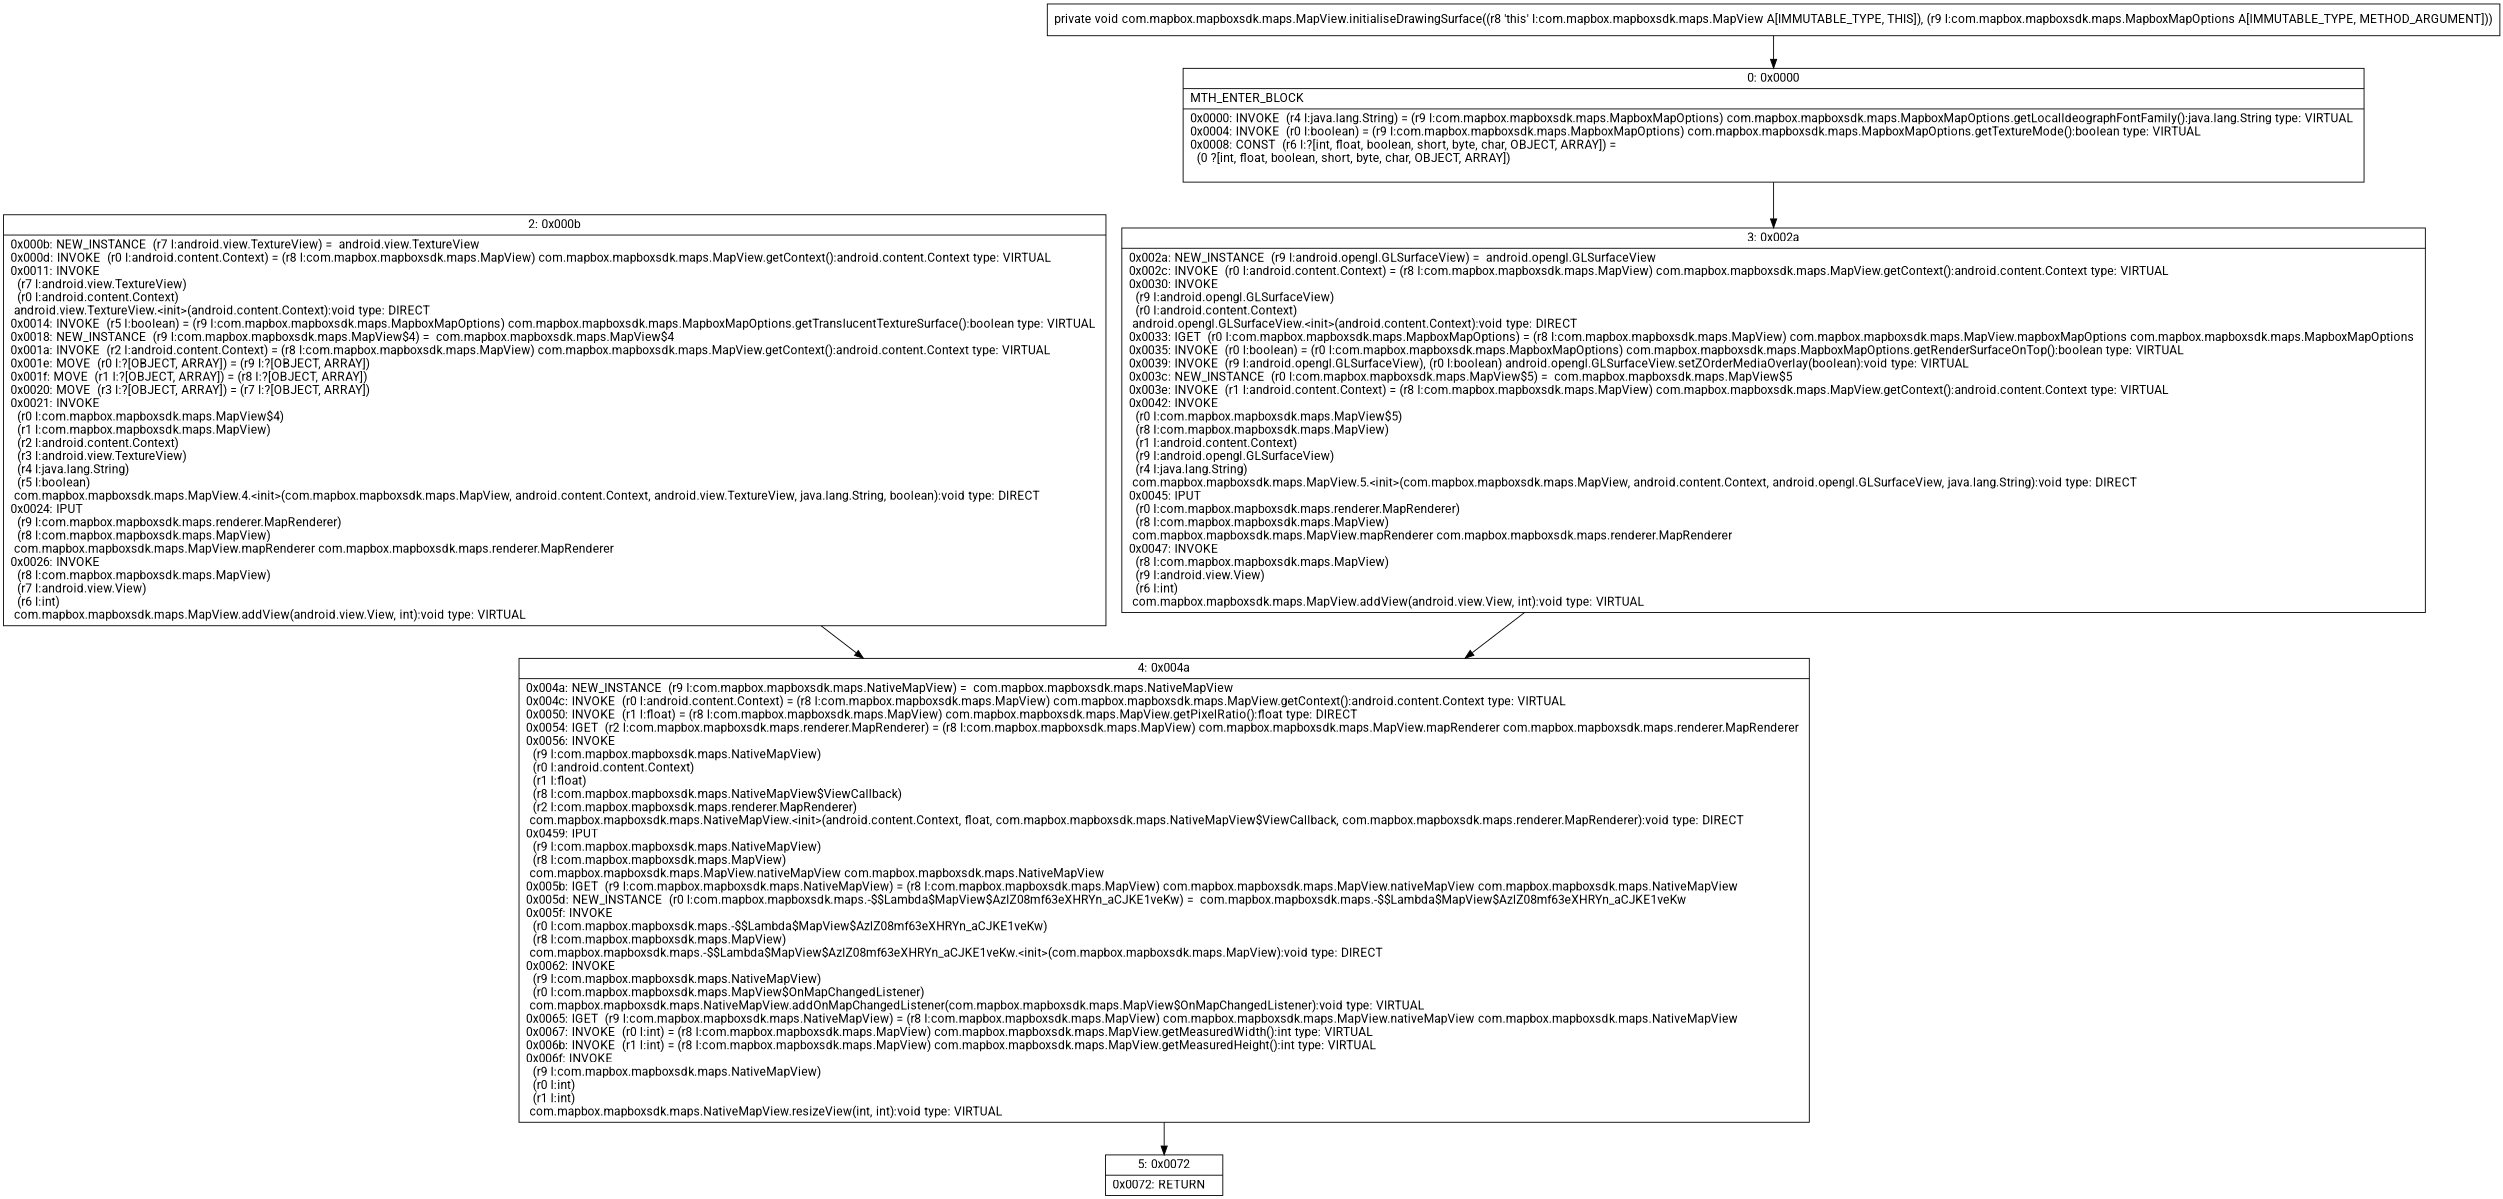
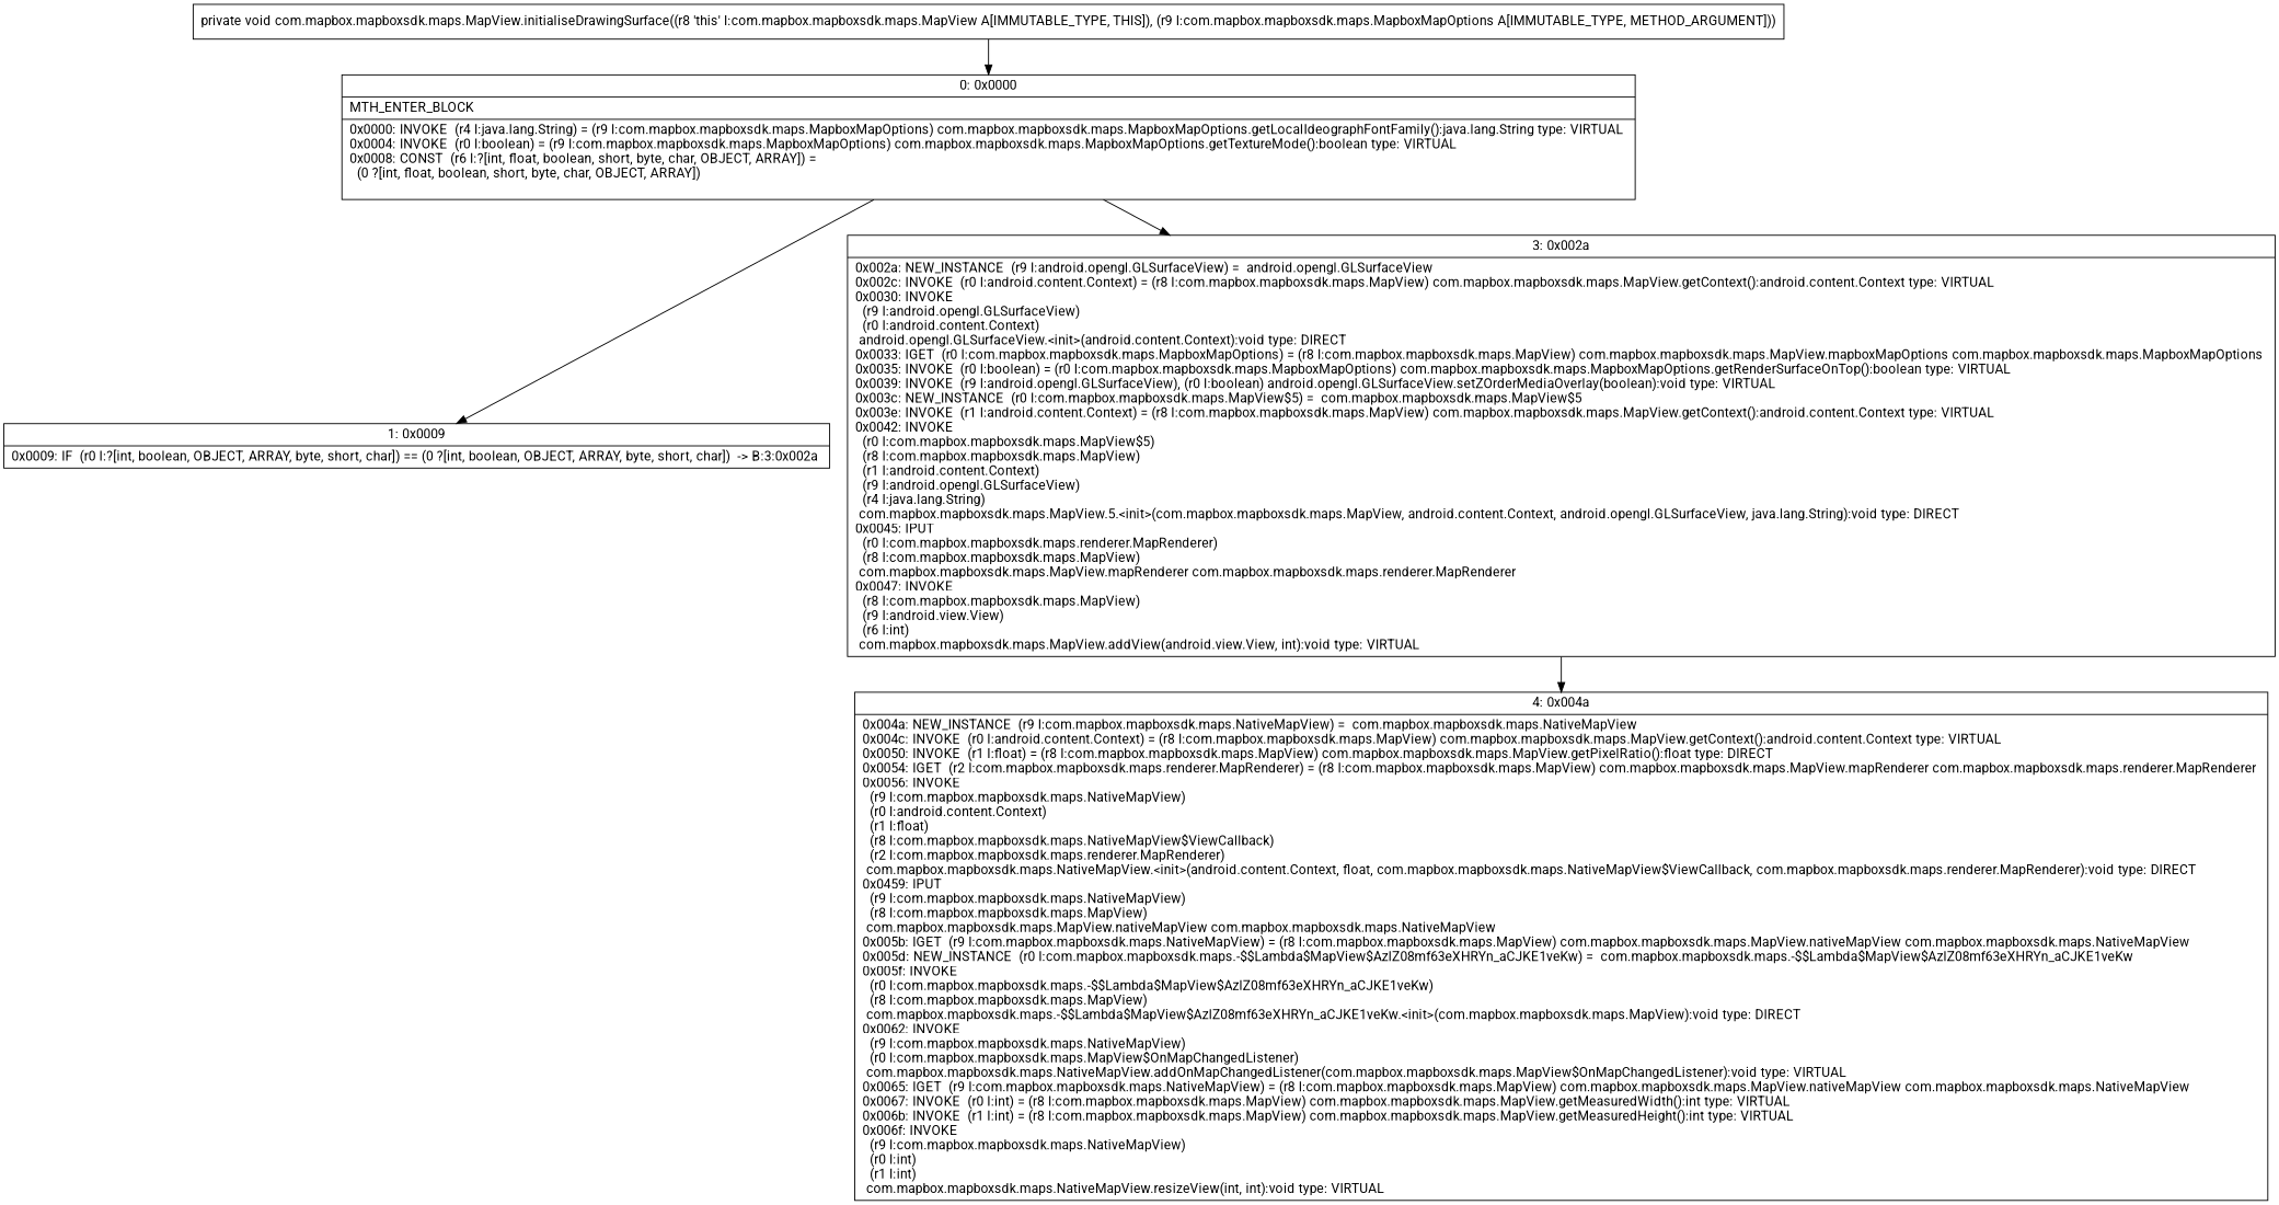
  digraph {
    fontname=Roboto
    node [fontname=Roboto shape=record]
    edge [fontname=Roboto]
    n1 [label="{0\:\ 0x0000|MTH_ENTER_BLOCK\l|0x0000: INVOKE  (r4 I:java.lang.String) = (r9 I:com.mapbox.mapboxsdk.maps.MapboxMapOptions) com.mapbox.mapboxsdk.maps.MapboxMapOptions.getLocalIdeographFontFamily():java.lang.String type: VIRTUAL \l0x0004: INVOKE  (r0 I:boolean) = (r9 I:com.mapbox.mapboxsdk.maps.MapboxMapOptions) com.mapbox.mapboxsdk.maps.MapboxMapOptions.getTextureMode():boolean type: VIRTUAL \l0x0008: CONST  (r6 I:?[int, float, boolean, short, byte, char, OBJECT, ARRAY]) = \l  (0 ?[int, float, boolean, short, byte, char, OBJECT, ARRAY])\l \l}"]
+   n2 [label="{1\:\ 0x0009|0x0009: IF  (r0 I:?[int, boolean, OBJECT, ARRAY, byte, short, char]) == (0 ?[int, boolean, OBJECT, ARRAY, byte, short, char])  \-\> B:3:0x002a \l}"]
    n3 [label="{3\:\ 0x002a|0x002a: NEW_INSTANCE  (r9 I:android.opengl.GLSurfaceView) =  android.opengl.GLSurfaceView \l0x002c: INVOKE  (r0 I:android.content.Context) = (r8 I:com.mapbox.mapboxsdk.maps.MapView) com.mapbox.mapboxsdk.maps.MapView.getContext():android.content.Context type: VIRTUAL \l0x0030: INVOKE  \l  (r9 I:android.opengl.GLSurfaceView)\l  (r0 I:android.content.Context)\l android.opengl.GLSurfaceView.\<init\>(android.content.Context):void type: DIRECT \l0x0033: IGET  (r0 I:com.mapbox.mapboxsdk.maps.MapboxMapOptions) = (r8 I:com.mapbox.mapboxsdk.maps.MapView) com.mapbox.mapboxsdk.maps.MapView.mapboxMapOptions com.mapbox.mapboxsdk.maps.MapboxMapOptions \l0x0035: INVOKE  (r0 I:boolean) = (r0 I:com.mapbox.mapboxsdk.maps.MapboxMapOptions) com.mapbox.mapboxsdk.maps.MapboxMapOptions.getRenderSurfaceOnTop():boolean type: VIRTUAL \l0x0039: INVOKE  (r9 I:android.opengl.GLSurfaceView), (r0 I:boolean) android.opengl.GLSurfaceView.setZOrderMediaOverlay(boolean):void type: VIRTUAL \l0x003c: NEW_INSTANCE  (r0 I:com.mapbox.mapboxsdk.maps.MapView$5) =  com.mapbox.mapboxsdk.maps.MapView$5 \l0x003e: INVOKE  (r1 I:android.content.Context) = (r8 I:com.mapbox.mapboxsdk.maps.MapView) com.mapbox.mapboxsdk.maps.MapView.getContext():android.content.Context type: VIRTUAL \l0x0042: INVOKE  \l  (r0 I:com.mapbox.mapboxsdk.maps.MapView$5)\l  (r8 I:com.mapbox.mapboxsdk.maps.MapView)\l  (r1 I:android.content.Context)\l  (r9 I:android.opengl.GLSurfaceView)\l  (r4 I:java.lang.String)\l com.mapbox.mapboxsdk.maps.MapView.5.\<init\>(com.mapbox.mapboxsdk.maps.MapView, android.content.Context, android.opengl.GLSurfaceView, java.lang.String):void type: DIRECT \l0x0045: IPUT  \l  (r0 I:com.mapbox.mapboxsdk.maps.renderer.MapRenderer)\l  (r8 I:com.mapbox.mapboxsdk.maps.MapView)\l com.mapbox.mapboxsdk.maps.MapView.mapRenderer com.mapbox.mapboxsdk.maps.renderer.MapRenderer \l0x0047: INVOKE  \l  (r8 I:com.mapbox.mapboxsdk.maps.MapView)\l  (r9 I:android.view.View)\l  (r6 I:int)\l com.mapbox.mapboxsdk.maps.MapView.addView(android.view.View, int):void type: VIRTUAL \l}"]
-   n4 [label="{2\:\ 0x000b|0x000b: NEW_INSTANCE  (r7 I:android.view.TextureView) =  android.view.TextureView \l0x000d: INVOKE  (r0 I:android.content.Context) = (r8 I:com.mapbox.mapboxsdk.maps.MapView) com.mapbox.mapboxsdk.maps.MapView.getContext():android.content.Context type: VIRTUAL \l0x0011: INVOKE  \l  (r7 I:android.view.TextureView)\l  (r0 I:android.content.Context)\l android.view.TextureView.\<init\>(android.content.Context):void type: DIRECT \l0x0014: INVOKE  (r5 I:boolean) = (r9 I:com.mapbox.mapboxsdk.maps.MapboxMapOptions) com.mapbox.mapboxsdk.maps.MapboxMapOptions.getTranslucentTextureSurface():boolean type: VIRTUAL \l0x0018: NEW_INSTANCE  (r9 I:com.mapbox.mapboxsdk.maps.MapView$4) =  com.mapbox.mapboxsdk.maps.MapView$4 \l0x001a: INVOKE  (r2 I:android.content.Context) = (r8 I:com.mapbox.mapboxsdk.maps.MapView) com.mapbox.mapboxsdk.maps.MapView.getContext():android.content.Context type: VIRTUAL \l0x001e: MOVE  (r0 I:?[OBJECT, ARRAY]) = (r9 I:?[OBJECT, ARRAY]) \l0x001f: MOVE  (r1 I:?[OBJECT, ARRAY]) = (r8 I:?[OBJECT, ARRAY]) \l0x0020: MOVE  (r3 I:?[OBJECT, ARRAY]) = (r7 I:?[OBJECT, ARRAY]) \l0x0021: INVOKE  \l  (r0 I:com.mapbox.mapboxsdk.maps.MapView$4)\l  (r1 I:com.mapbox.mapboxsdk.maps.MapView)\l  (r2 I:android.content.Context)\l  (r3 I:android.view.TextureView)\l  (r4 I:java.lang.String)\l  (r5 I:boolean)\l com.mapbox.mapboxsdk.maps.MapView.4.\<init\>(com.mapbox.mapboxsdk.maps.MapView, android.content.Context, android.view.TextureView, java.lang.String, boolean):void type: DIRECT \l0x0024: IPUT  \l  (r9 I:com.mapbox.mapboxsdk.maps.renderer.MapRenderer)\l  (r8 I:com.mapbox.mapboxsdk.maps.MapView)\l com.mapbox.mapboxsdk.maps.MapView.mapRenderer com.mapbox.mapboxsdk.maps.renderer.MapRenderer \l0x0026: INVOKE  \l  (r8 I:com.mapbox.mapboxsdk.maps.MapView)\l  (r7 I:android.view.View)\l  (r6 I:int)\l com.mapbox.mapboxsdk.maps.MapView.addView(android.view.View, int):void type: VIRTUAL \l}"]
    n5 [label="{4\:\ 0x004a|0x004a: NEW_INSTANCE  (r9 I:com.mapbox.mapboxsdk.maps.NativeMapView) =  com.mapbox.mapboxsdk.maps.NativeMapView \l0x004c: INVOKE  (r0 I:android.content.Context) = (r8 I:com.mapbox.mapboxsdk.maps.MapView) com.mapbox.mapboxsdk.maps.MapView.getContext():android.content.Context type: VIRTUAL \l0x0050: INVOKE  (r1 I:float) = (r8 I:com.mapbox.mapboxsdk.maps.MapView) com.mapbox.mapboxsdk.maps.MapView.getPixelRatio():float type: DIRECT \l0x0054: IGET  (r2 I:com.mapbox.mapboxsdk.maps.renderer.MapRenderer) = (r8 I:com.mapbox.mapboxsdk.maps.MapView) com.mapbox.mapboxsdk.maps.MapView.mapRenderer com.mapbox.mapboxsdk.maps.renderer.MapRenderer \l0x0056: INVOKE  \l  (r9 I:com.mapbox.mapboxsdk.maps.NativeMapView)\l  (r0 I:android.content.Context)\l  (r1 I:float)\l  (r8 I:com.mapbox.mapboxsdk.maps.NativeMapView$ViewCallback)\l  (r2 I:com.mapbox.mapboxsdk.maps.renderer.MapRenderer)\l com.mapbox.mapboxsdk.maps.NativeMapView.\<init\>(android.content.Context, float, com.mapbox.mapboxsdk.maps.NativeMapView$ViewCallback, com.mapbox.mapboxsdk.maps.renderer.MapRenderer):void type: DIRECT \l0x0459: IPUT  \l  (r9 I:com.mapbox.mapboxsdk.maps.NativeMapView)\l  (r8 I:com.mapbox.mapboxsdk.maps.MapView)\l com.mapbox.mapboxsdk.maps.MapView.nativeMapView com.mapbox.mapboxsdk.maps.NativeMapView \l0x005b: IGET  (r9 I:com.mapbox.mapboxsdk.maps.NativeMapView) = (r8 I:com.mapbox.mapboxsdk.maps.MapView) com.mapbox.mapboxsdk.maps.MapView.nativeMapView com.mapbox.mapboxsdk.maps.NativeMapView \l0x005d: NEW_INSTANCE  (r0 I:com.mapbox.mapboxsdk.maps.\-$$Lambda$MapView$AzlZ08mf63eXHRYn_aCJKE1veKw) =  com.mapbox.mapboxsdk.maps.\-$$Lambda$MapView$AzlZ08mf63eXHRYn_aCJKE1veKw \l0x005f: INVOKE  \l  (r0 I:com.mapbox.mapboxsdk.maps.\-$$Lambda$MapView$AzlZ08mf63eXHRYn_aCJKE1veKw)\l  (r8 I:com.mapbox.mapboxsdk.maps.MapView)\l com.mapbox.mapboxsdk.maps.\-$$Lambda$MapView$AzlZ08mf63eXHRYn_aCJKE1veKw.\<init\>(com.mapbox.mapboxsdk.maps.MapView):void type: DIRECT \l0x0062: INVOKE  \l  (r9 I:com.mapbox.mapboxsdk.maps.NativeMapView)\l  (r0 I:com.mapbox.mapboxsdk.maps.MapView$OnMapChangedListener)\l com.mapbox.mapboxsdk.maps.NativeMapView.addOnMapChangedListener(com.mapbox.mapboxsdk.maps.MapView$OnMapChangedListener):void type: VIRTUAL \l0x0065: IGET  (r9 I:com.mapbox.mapboxsdk.maps.NativeMapView) = (r8 I:com.mapbox.mapboxsdk.maps.MapView) com.mapbox.mapboxsdk.maps.MapView.nativeMapView com.mapbox.mapboxsdk.maps.NativeMapView \l0x0067: INVOKE  (r0 I:int) = (r8 I:com.mapbox.mapboxsdk.maps.MapView) com.mapbox.mapboxsdk.maps.MapView.getMeasuredWidth():int type: VIRTUAL \l0x006b: INVOKE  (r1 I:int) = (r8 I:com.mapbox.mapboxsdk.maps.MapView) com.mapbox.mapboxsdk.maps.MapView.getMeasuredHeight():int type: VIRTUAL \l0x006f: INVOKE  \l  (r9 I:com.mapbox.mapboxsdk.maps.NativeMapView)\l  (r0 I:int)\l  (r1 I:int)\l com.mapbox.mapboxsdk.maps.NativeMapView.resizeView(int, int):void type: VIRTUAL \l}"]
-   n6 [label="{5\:\ 0x0072|0x0072: RETURN   \l}"]
    n7 [label="{private void com.mapbox.mapboxsdk.maps.MapView.initialiseDrawingSurface((r8 'this' I:com.mapbox.mapboxsdk.maps.MapView A[IMMUTABLE_TYPE, THIS]), (r9 I:com.mapbox.mapboxsdk.maps.MapboxMapOptions A[IMMUTABLE_TYPE, METHOD_ARGUMENT])) }"]
+   n1 -> n2
    n1 -> n3
    n3 -> n5
-   n4 -> n5
-   n5 -> n6
    n7 -> n1
  }
